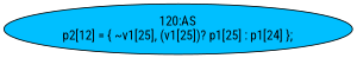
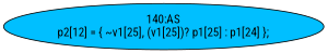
  strict digraph {
    rankdir=LR
    fontname="Roboto Condensed"
-   n1 [ast="<pyverilog.vparser.ast.Assign object at 0x7fee23004a90>" def_var="['p2']" fillcolor=deepskyblue label="120:AS\np2[12] = { ~v1[25], (v1[25])? p1[25] : p1[24] };" statements="[]" style=filled typ=Assign use_var="['v1', 'v1', 'p1', 'p1']" fontname="Roboto Condensed"]
+   n1 [ast="<pyverilog.vparser.ast.Assign object at 0x7fee23004a90>" def_var="['p2']" fillcolor=deepskyblue label="140:AS\np2[12] = { ~v1[25], (v1[25])? p1[25] : p1[24] };" statements="[]" style=filled typ=Assign use_var="['v1', 'v1', 'p1', 'p1']" fontname="Roboto Condensed"]
  }
